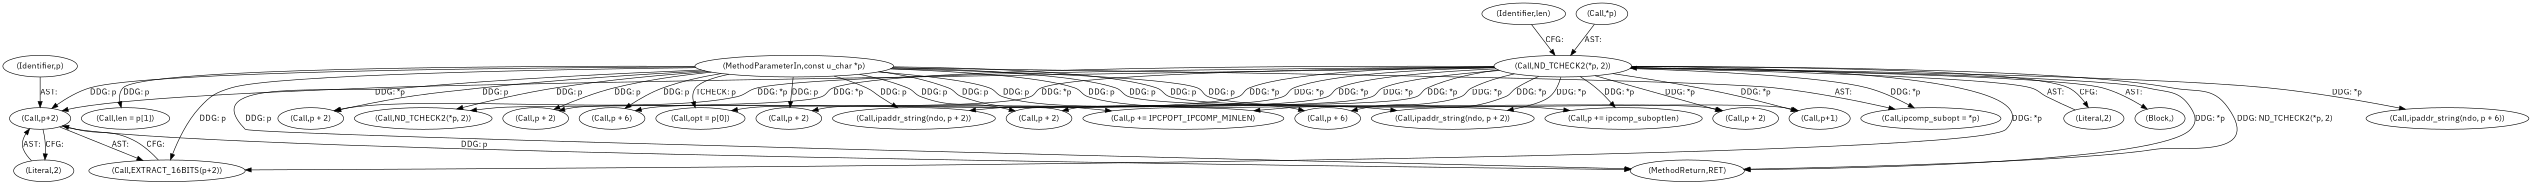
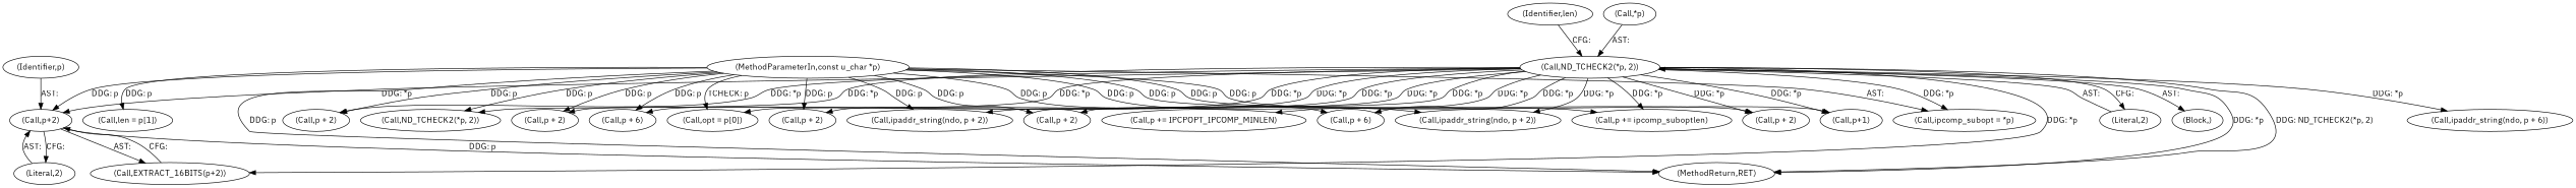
  digraph {
    fontname="IBM Plex Sans"
    node [fontname="IBM Plex Sans"]
    edge [fontname="IBM Plex Sans"]
    n1 [label="(Call,p+2)"]
    n2 [label="(MethodReturn,RET)"]
    n3 [label="(Call,EXTRACT_16BITS(p+2))"]
    n4 [label="(Literal,2)"]
    n5 [label="(MethodParameterIn,const u_char *p)"]
    n6 [label="(Call,p += ipcomp_suboptlen)"]
    n7 [label="(Call,ND_TCHECK2(*p, 2))"]
    n8 [label="(Call,p+1)"]
    n9 [label="(Call,p += IPCPOPT_IPCOMP_MINLEN)"]
    n10 [label="(Call,p + 2)"]
    n11 [label="(Call,p + 6)"]
    n12 [label="(Call,ipcomp_subopt = *p)"]
    n13 [label="(Call,ipaddr_string(ndo, p + 2))"]
    n14 [label="(Call,p + 2)"]
    n15 [label="(Call,opt = p[0])"]
    n16 [label="(Call,p + 6)"]
    n17 [label="(Call,p + 2)"]
    n18 [label="(Call,p + 2)"]
    n19 [label="(Call,ipaddr_string(ndo, p + 2))"]
    n20 [label="(Call,p + 2)"]
    n21 [label="(Call,len = p[1])"]
    n22 [label="(Call,ipaddr_string(ndo, p + 6))"]
    n23 [label="(Call,ND_TCHECK2(*p, 2))"]
    n24 [label="(Literal,2)"]
    n25 [label="(Block,)"]
    n26 [label="(Identifier,len)"]
    n27 [label="(Call,*p)"]
    n28 [label="(Identifier,p)"]
    n1 -> n2 [label="DDG: p"]
    n1 -> n3 [label="AST: "]
    n1 -> n4 [label="CFG: "]
    n3 -> n1 [label="CFG: "]
    n4 -> n1 [label="AST: "]
    n5 -> n1 [label="DDG: p"]
    n5 -> n2 [label="DDG: p"]
-   n5 -> n3 [label="DDG: p"]
    n5 -> n6 [label="DDG: p"]
    n5 -> n7 [label="DDG: p"]
    n5 -> n8 [label="DDG: p"]
-   n5 -> n9 [label="DDG: p"]
    n5 -> n10 [label="DDG: p"]
    n5 -> n11 [label="DDG: p"]
    n5 -> n12 [label="AST: "]
    n5 -> n13 [label="DDG: p"]
    n5 -> n14 [label="DDG: p"]
    n5 -> n15 [label="TCHECK: p"]
    n5 -> n16 [label="DDG: p"]
    n5 -> n17 [label="DDG: p"]
    n5 -> n18 [label="DDG: p"]
    n5 -> n19 [label="DDG: p"]
    n5 -> n20 [label="DDG: p"]
    n5 -> n21 [label="DDG: p"]
    n23 -> n1 [label="DDG: *p"]
    n23 -> n2 [label="DDG: *p"]
    n23 -> n2 [label="DDG: ND_TCHECK2(*p, 2)"]
    n23 -> n3 [label="DDG: *p"]
    n23 -> n6 [label="DDG: *p"]
    n23 -> n7 [label="DDG: *p"]
    n23 -> n8 [label="DDG: *p"]
    n23 -> n9 [label="DDG: *p"]
    n23 -> n10 [label="DDG: *p"]
    n23 -> n11 [label="DDG: *p"]
    n23 -> n12 [label="DDG: *p"]
    n23 -> n13 [label="DDG: *p"]
    n23 -> n14 [label="DDG: *p"]
    n23 -> n15 [label="DDG: *p"]
    n23 -> n16 [label="DDG: *p"]
    n23 -> n17 [label="DDG: *p"]
    n23 -> n18 [label="DDG: *p"]
    n23 -> n19 [label="DDG: *p"]
    n23 -> n20 [label="DDG: *p"]
    n23 -> n22 [label="DDG: *p"]
    n23 -> n24 [label="CFG: "]
    n23 -> n25 [label="AST: "]
    n24 -> n23 [label="AST: "]
    n26 -> n23 [label="CFG: "]
    n27 -> n23 [label="AST: "]
    n28 -> n1 [label="AST: "]
  }
